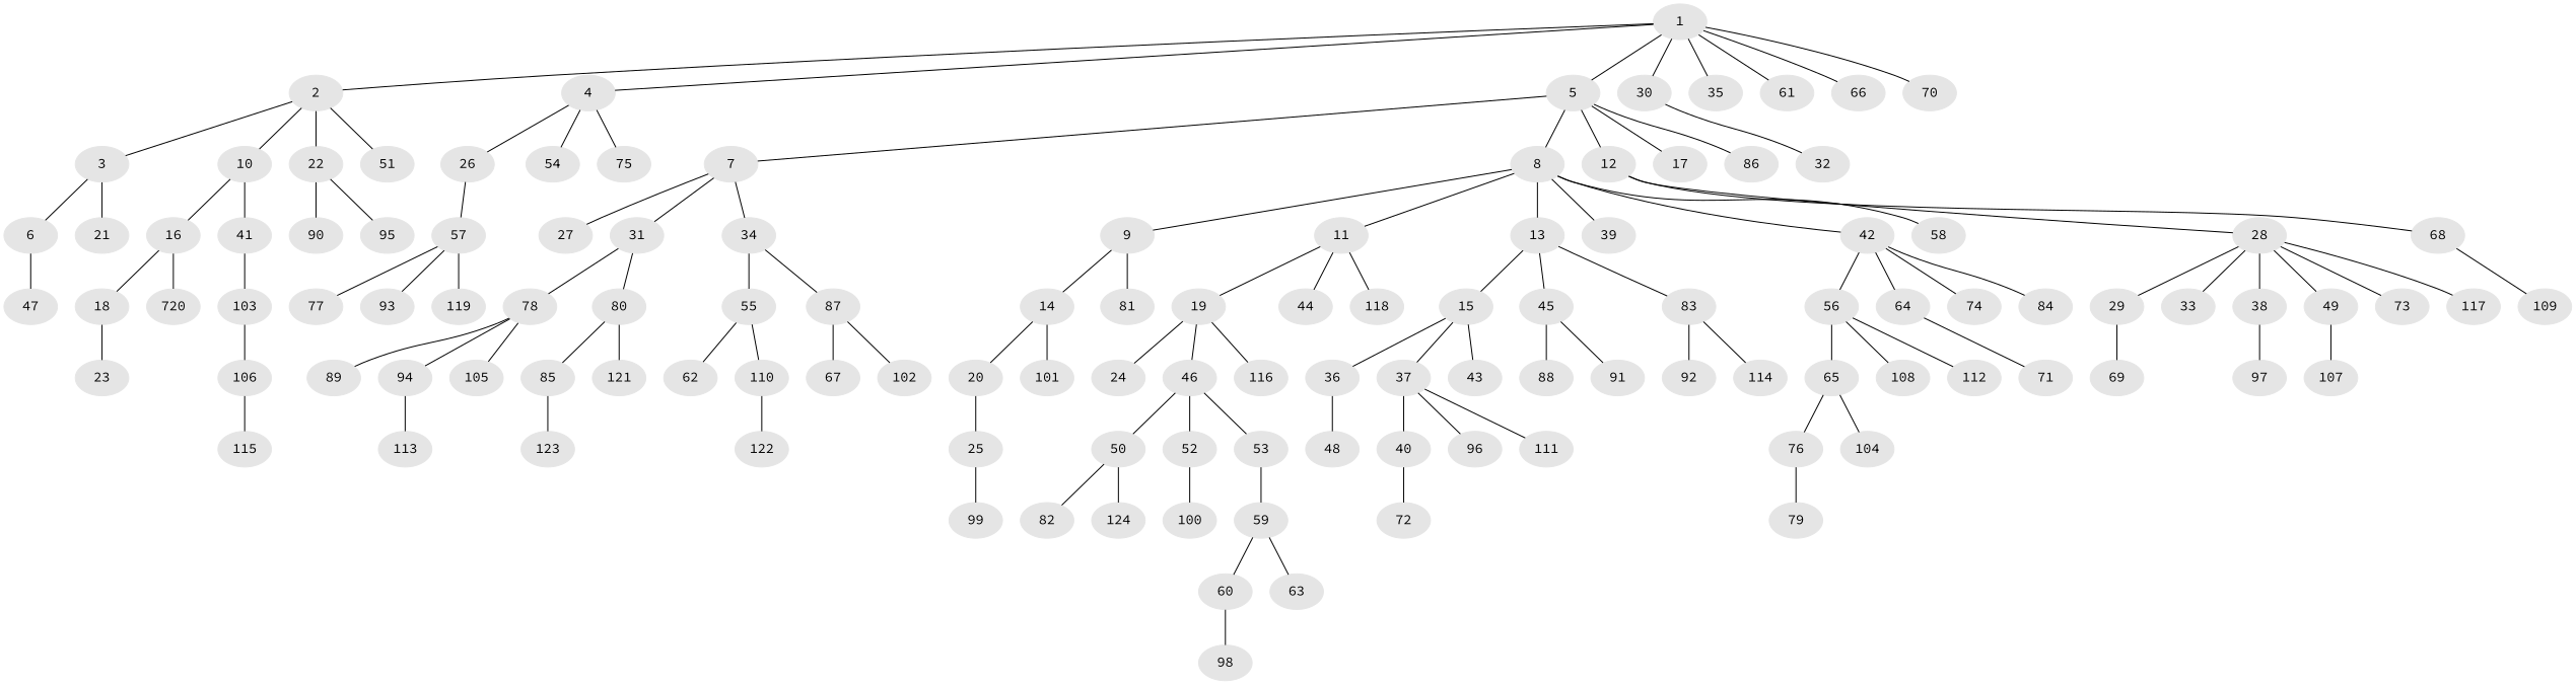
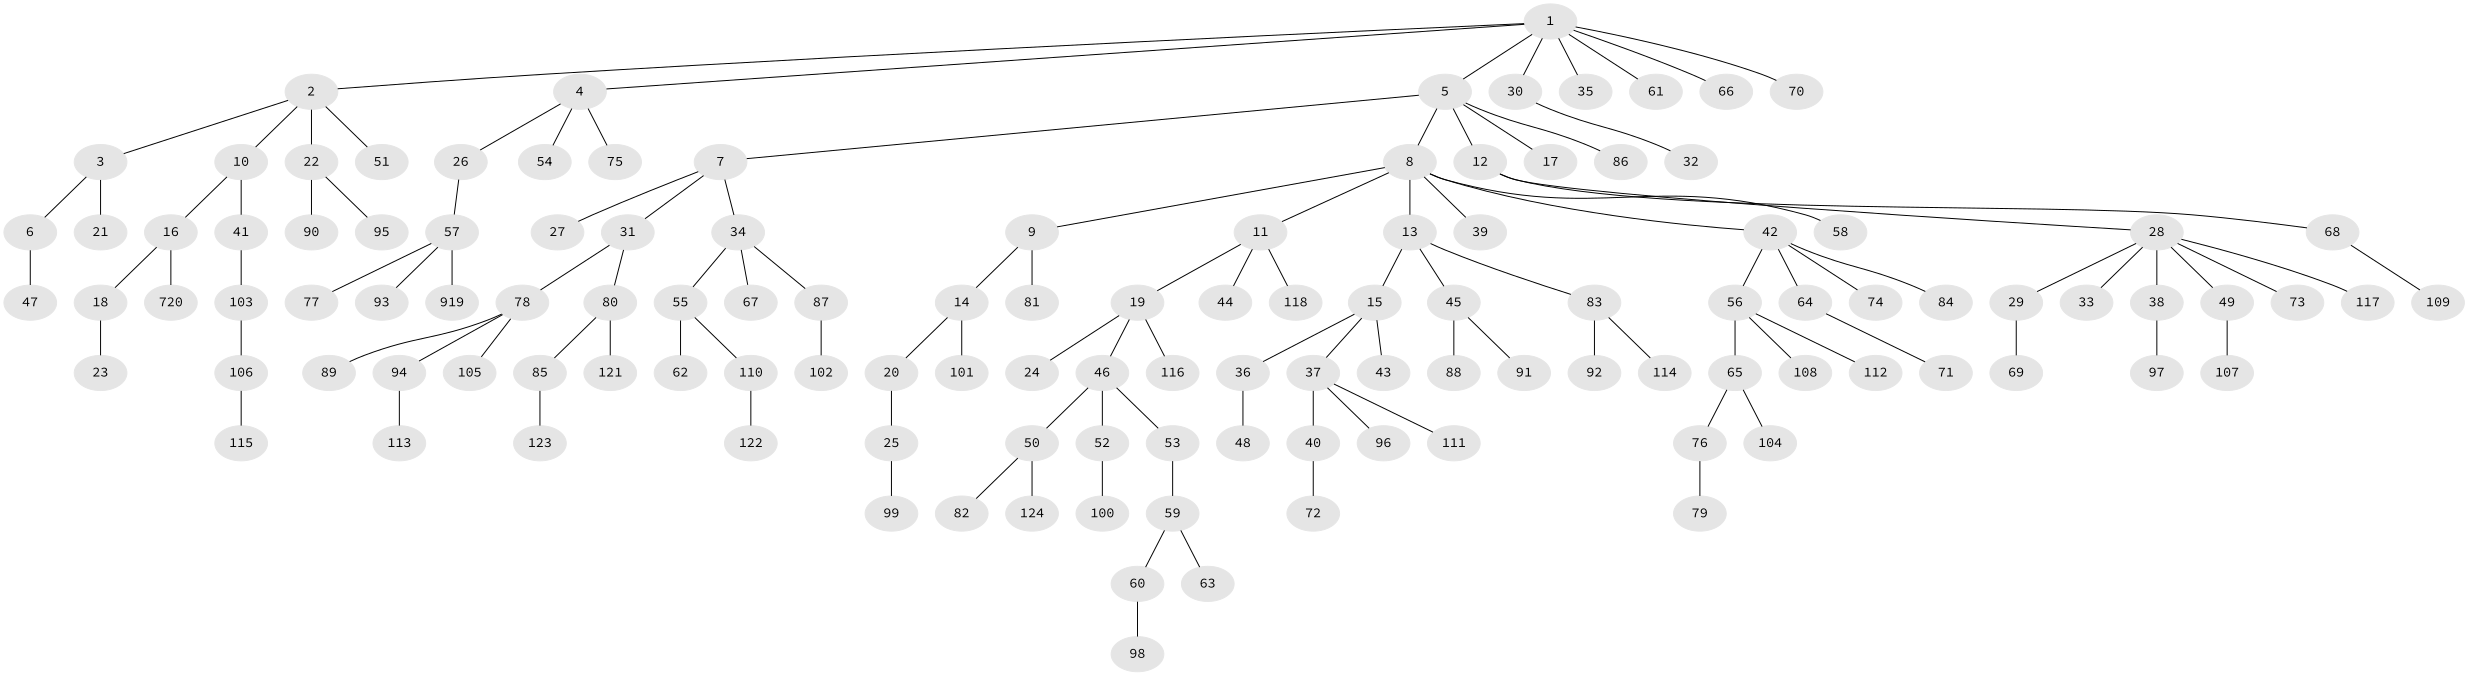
  graph {
    fontname="Source Code Pro"
    node [color=gray90 fontname="Source Code Pro" style=filled]
    edge [fontname="Source Code Pro"]
    1
    2
    4
    5
    30
    35
    61
    66
    70
    3
    10
    22
    51
    26
    54
    75
    7
    8
    12
    17
    86
    32
    6
    21
    16
    41
    90
    95
    47
    57
    77
    93
-   119
+   119 [label=919]
    27
    31
    34
    9
    11
    13
    39
    42
    58
    28
    68
    78
    80
    55
    67
    87
    14
    81
    19
    44
    118
    15
    45
    83
    56
    64
    74
    84
    20
    101
    18
    n65 [label=720]
    103
    24
    46
    116
    29
    33
    38
    49
    73
    117
    109
    36
    37
    43
    88
    91
    92
    114
    25
    48
    40
    96
    111
    23
    50
    52
    53
    99
    69
    97
    107
    89
    94
    105
    85
    121
    62
    110
    102
    72
    106
    65
    108
    112
    71
    82
    124
    100
    59
    60
    63
    122
    76
    104
    98
    79
    113
    123
    115
    1 -- 2
    1 -- 4
    1 -- 5
    1 -- 30
    1 -- 35
    1 -- 61
    1 -- 66
    1 -- 70
    2 -- 3
    2 -- 10
    2 -- 22
    2 -- 51
    4 -- 26
    4 -- 54
    4 -- 75
    5 -- 7
    5 -- 8
    5 -- 12
    5 -- 17
    5 -- 86
    30 -- 32
    3 -- 6
    3 -- 21
    10 -- 16
    10 -- 41
    22 -- 90
    22 -- 95
    26 -- 57
    7 -- 27
    7 -- 31
    7 -- 34
    8 -- 9
    8 -- 11
    8 -- 13
    8 -- 39
    8 -- 42
    8 -- 58
    12 -- 28
    12 -- 68
    6 -- 47
    16 -- 18
    16 -- n65
    41 -- 103
    57 -- 77
    57 -- 93
    57 -- 119
    31 -- 78
    31 -- 80
    34 -- 55
-   87 -- 67
+   34 -- 67
    34 -- 87
    9 -- 14
    9 -- 81
    11 -- 19
    11 -- 44
    11 -- 118
    13 -- 15
    13 -- 45
    13 -- 83
    42 -- 56
    42 -- 64
    42 -- 74
    42 -- 84
    28 -- 29
    28 -- 33
    28 -- 38
    28 -- 49
    28 -- 73
    28 -- 117
    68 -- 109
    78 -- 89
    78 -- 94
    78 -- 105
    80 -- 85
    80 -- 121
    55 -- 62
    55 -- 110
    87 -- 102
    14 -- 20
    14 -- 101
    19 -- 24
    19 -- 46
    19 -- 116
    15 -- 36
    15 -- 37
    15 -- 43
    45 -- 88
    45 -- 91
    83 -- 92
    83 -- 114
    56 -- 65
    56 -- 108
    56 -- 112
    64 -- 71
    20 -- 25
    18 -- 23
    103 -- 106
    46 -- 50
    46 -- 52
    46 -- 53
    29 -- 69
    38 -- 97
    49 -- 107
    36 -- 48
    37 -- 40
    37 -- 96
    37 -- 111
    25 -- 99
    40 -- 72
    50 -- 82
    50 -- 124
    52 -- 100
    53 -- 59
    94 -- 113
    85 -- 123
    110 -- 122
    106 -- 115
    65 -- 76
    65 -- 104
    59 -- 60
    59 -- 63
    60 -- 98
    76 -- 79
  }
